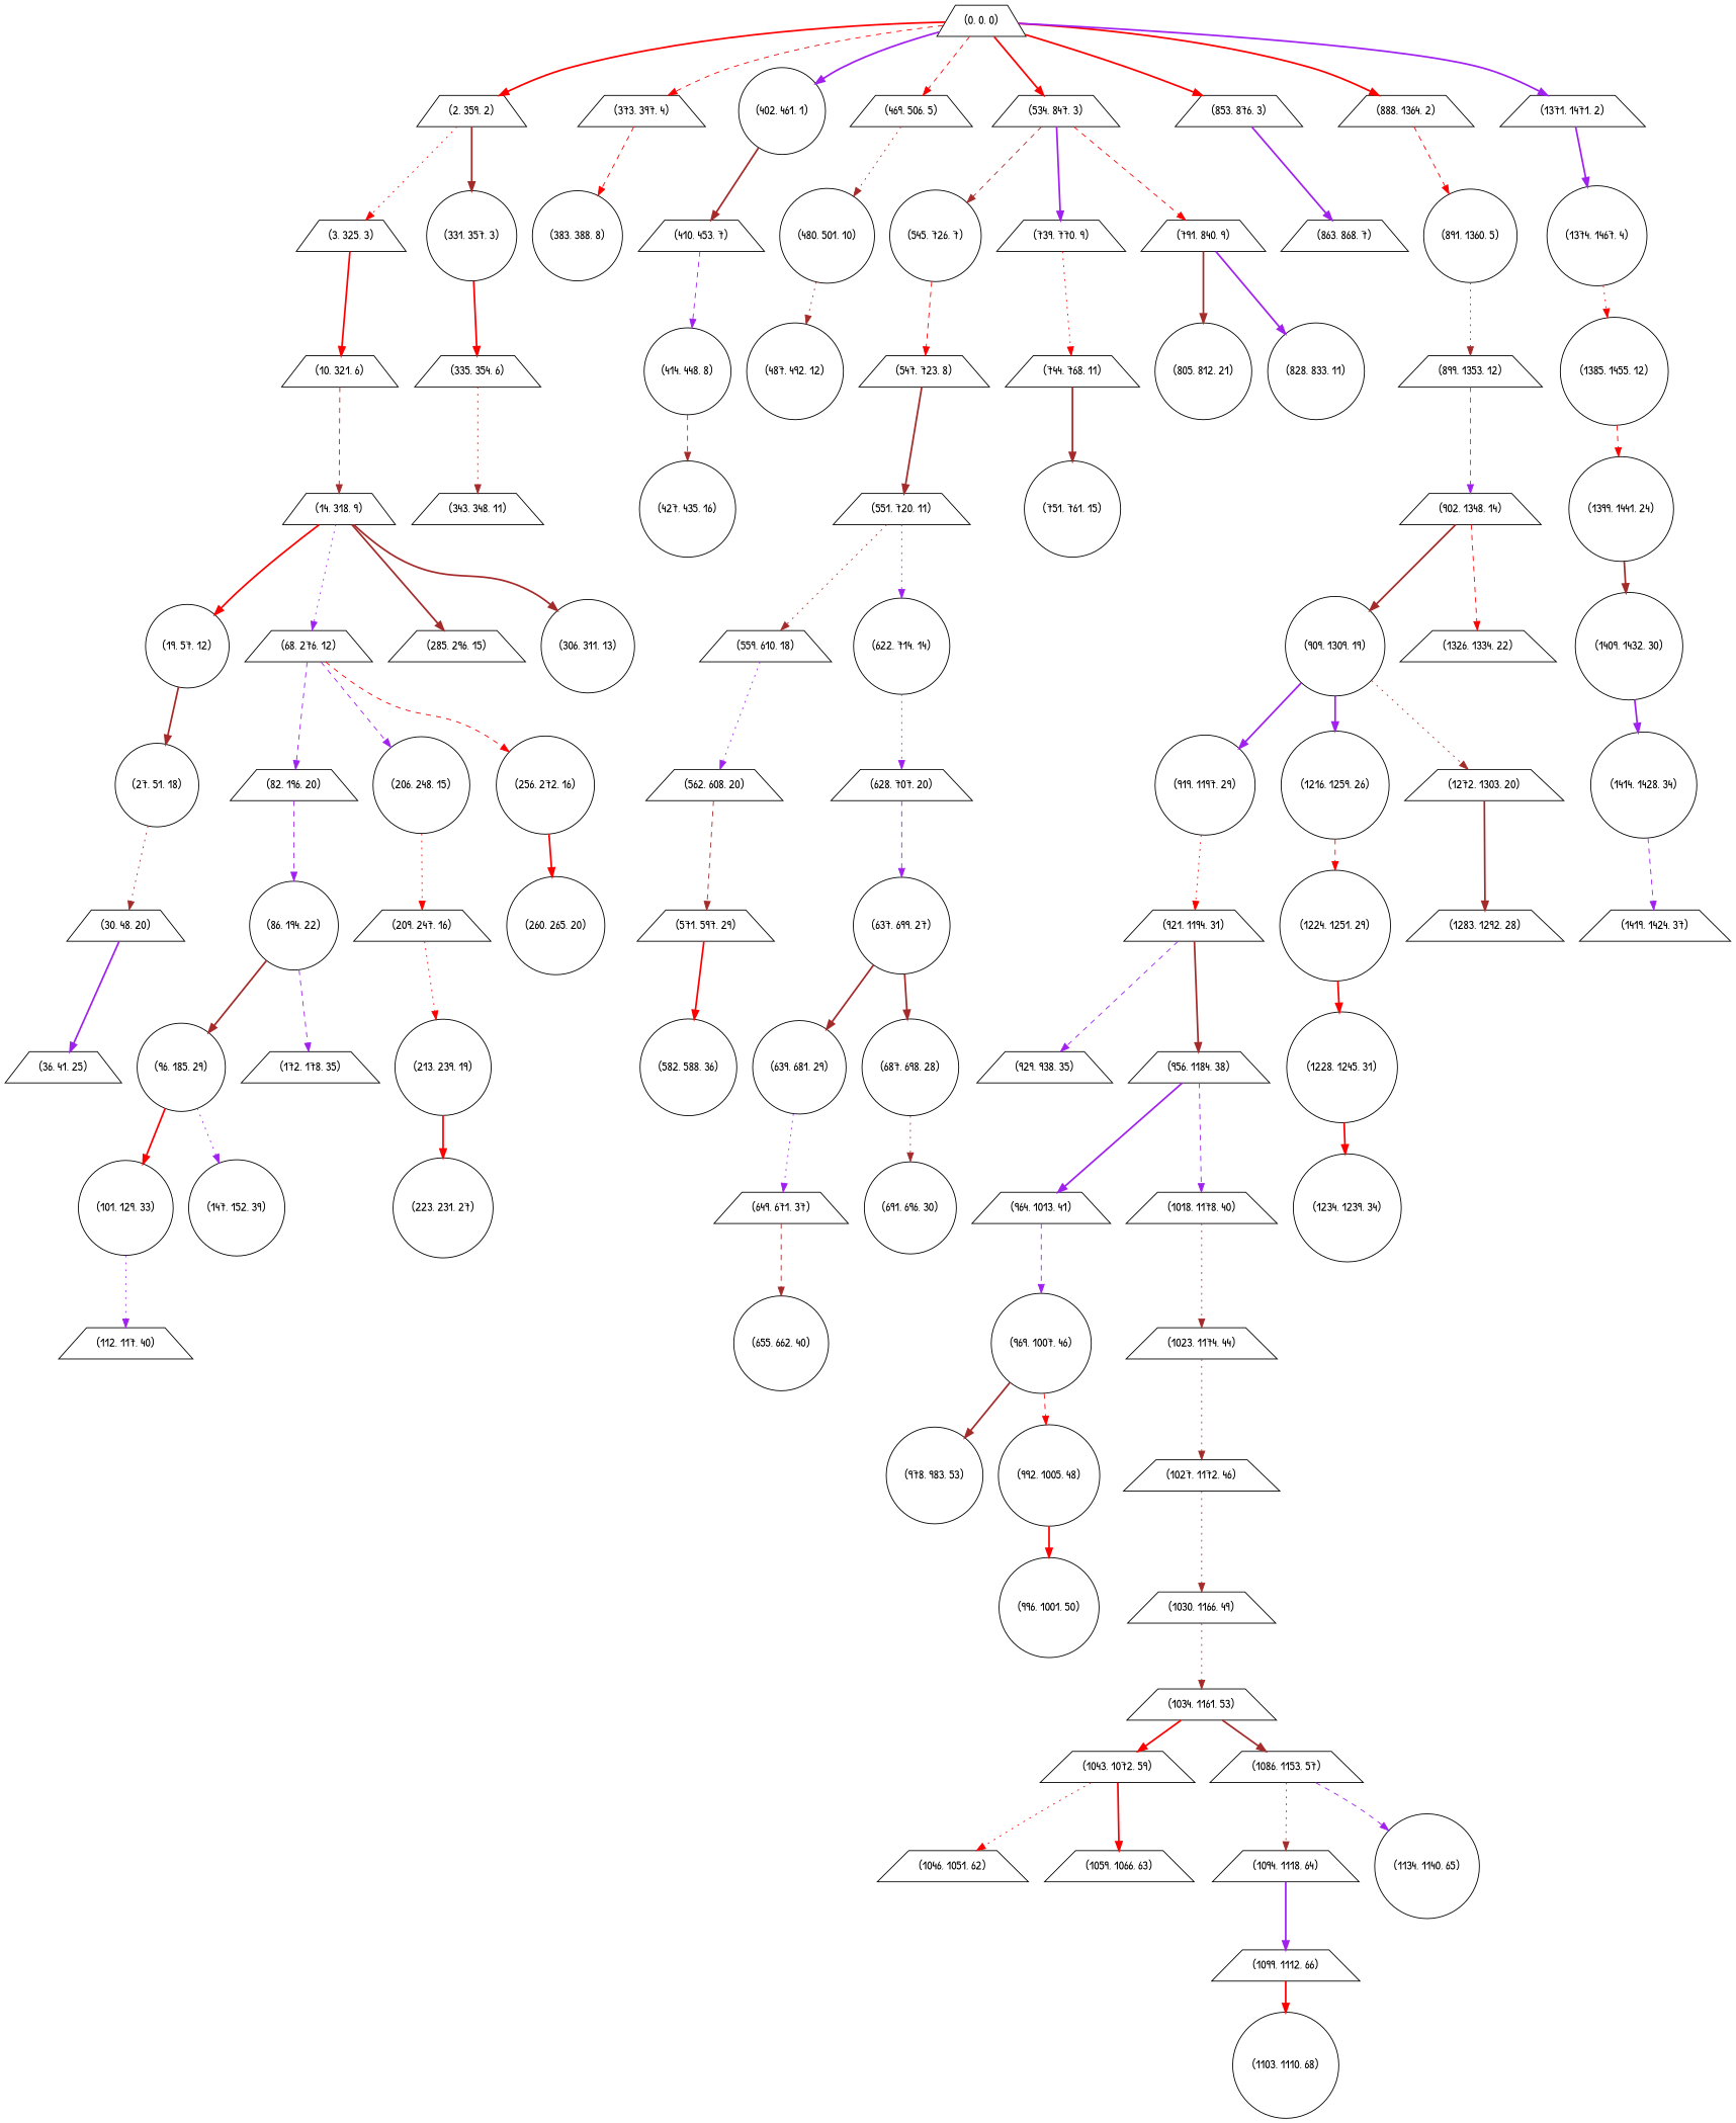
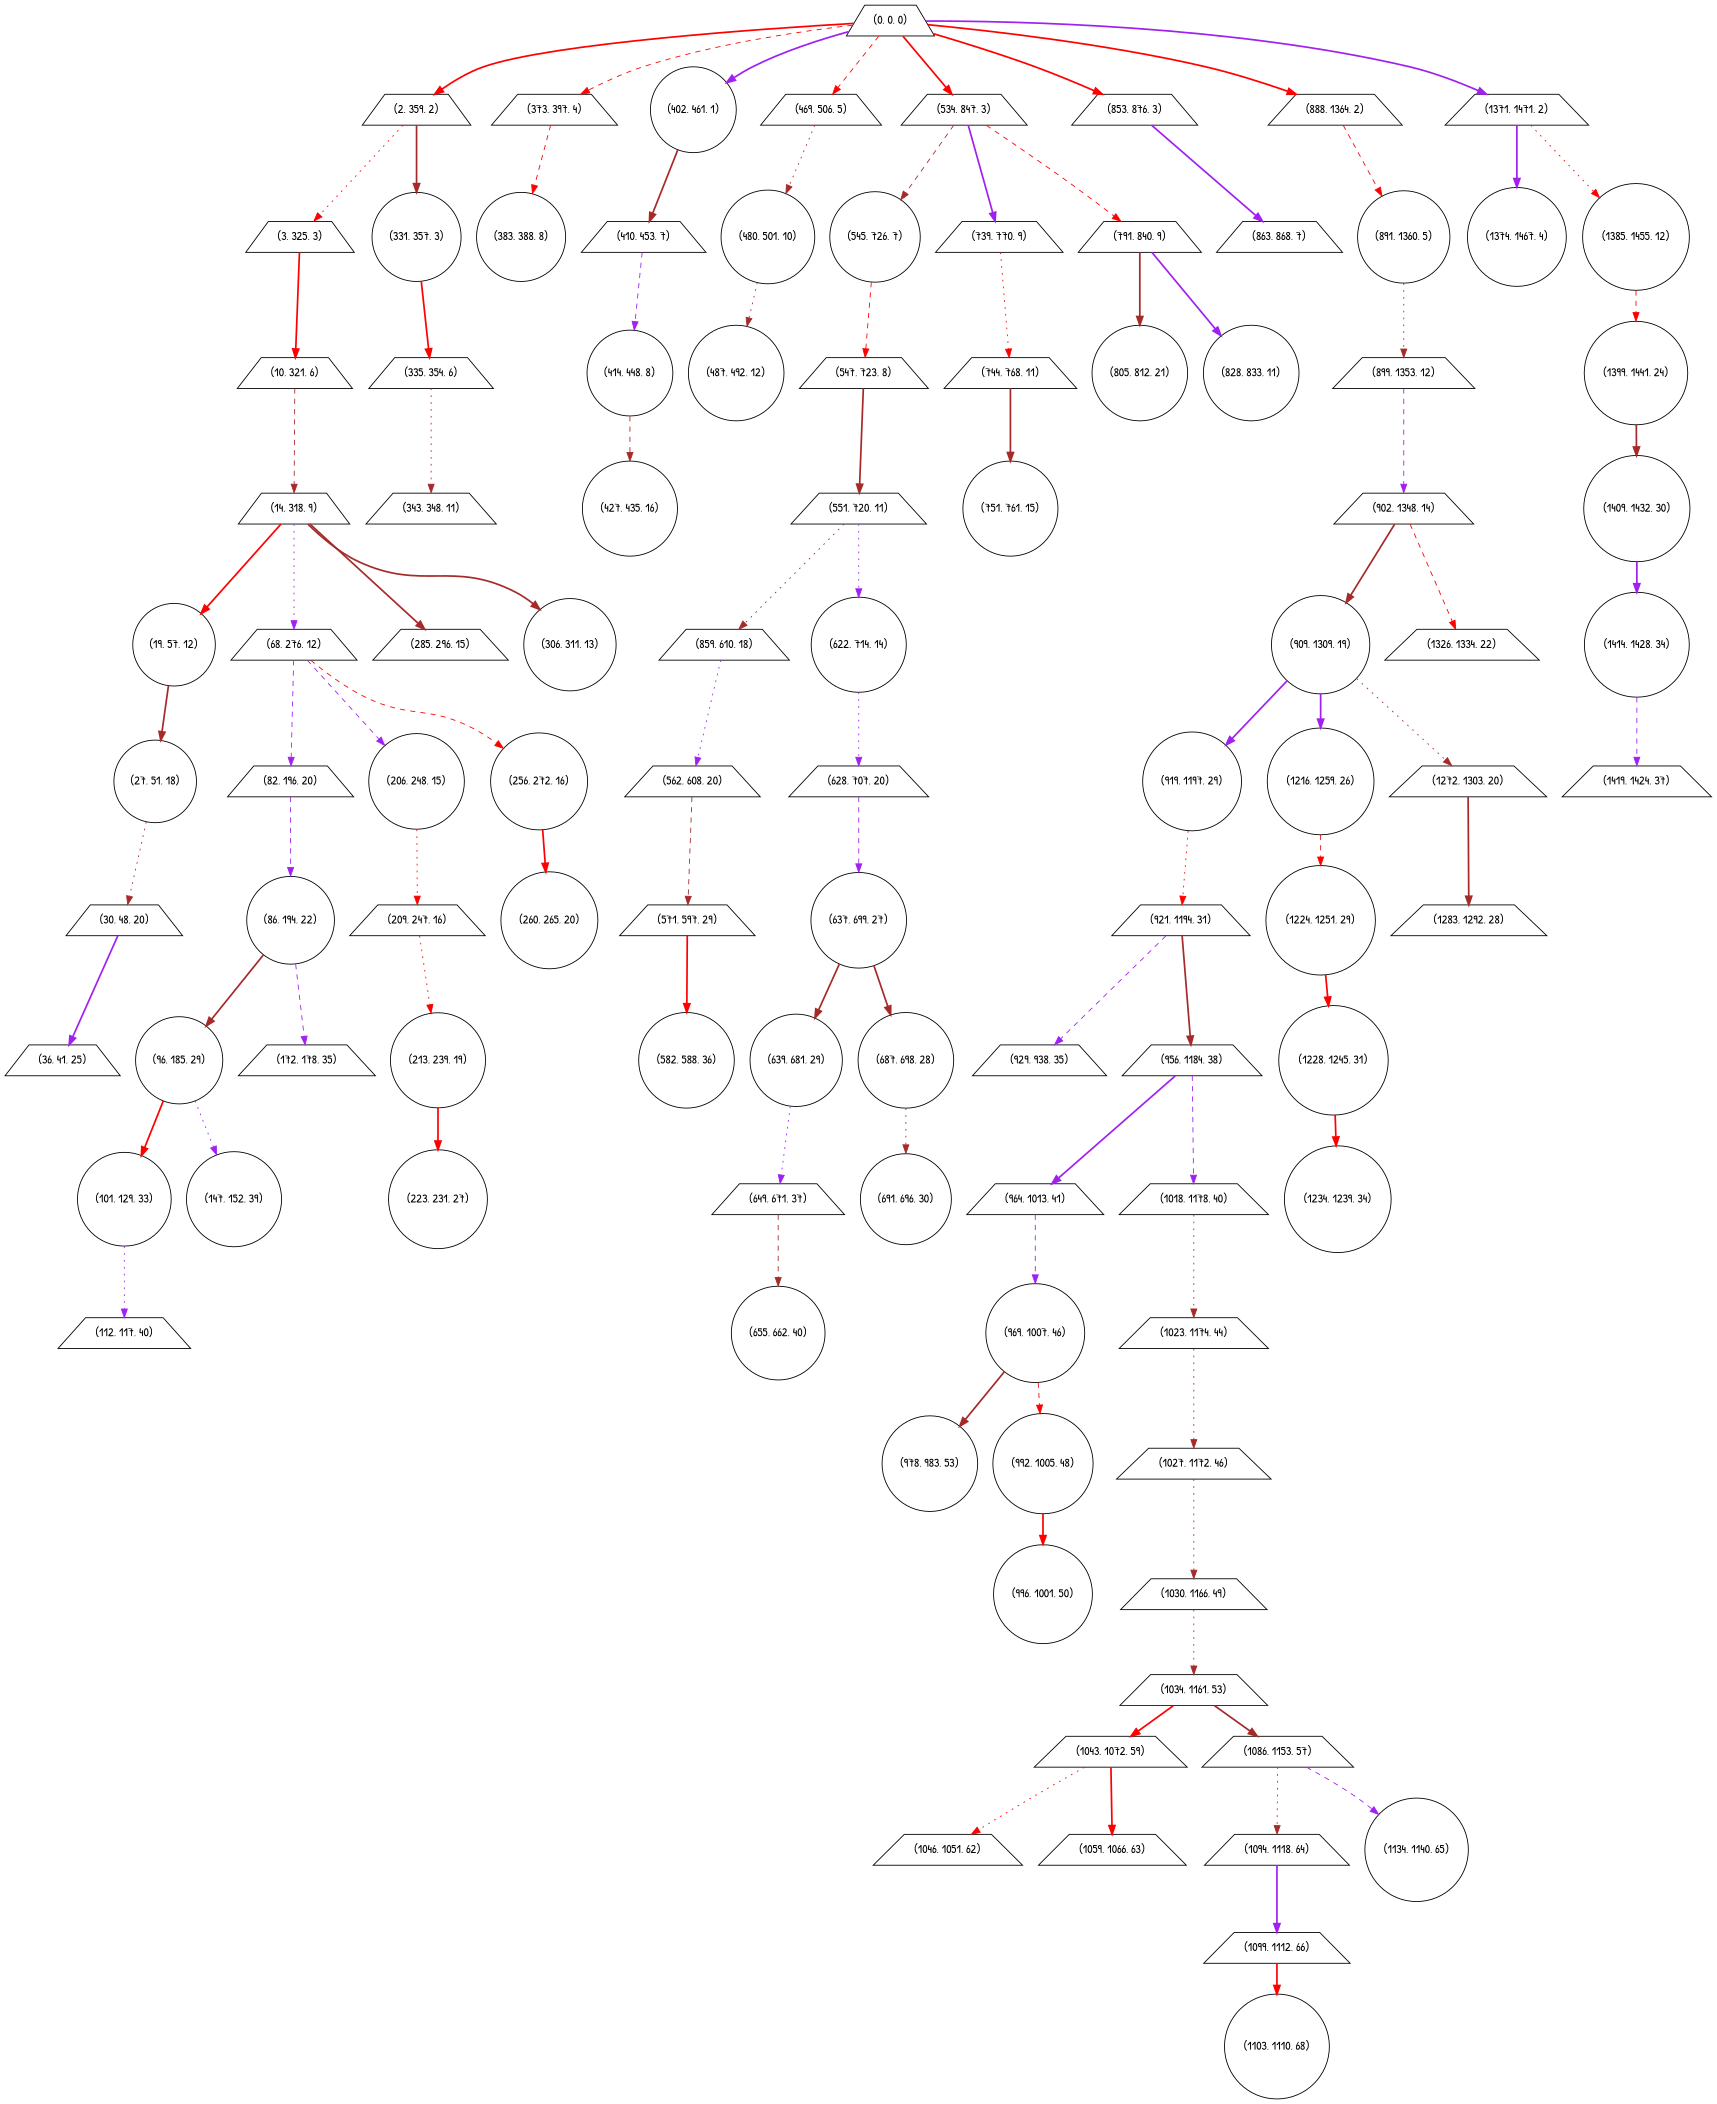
  digraph {
    fontname="Patrick Hand"
    node [fontname="Patrick Hand" shape=trapezium]
    edge [color=red fontname="Patrick Hand" style=bold]
    "(0, 0, 0)"
    "(2, 359, 2)"
    "(373, 397, 4)"
    "(402, 461, 1)" [shape=circle]
    "(469, 506, 5)"
    "(534, 847, 3)"
    "(853, 876, 3)"
    "(888, 1364, 2)"
    "(1371, 1471, 2)"
    "(3, 325, 3)"
    "(331, 357, 3)" [shape=circle]
    "(383, 388, 8)" [shape=circle]
    "(410, 453, 7)"
    "(480, 501, 10)" [shape=circle]
    "(545, 726, 7)" [shape=circle]
    "(739, 770, 9)"
    "(791, 840, 9)"
    "(863, 868, 7)"
    "(891, 1360, 5)" [shape=circle]
    "(1374, 1467, 4)" [shape=circle]
    "(10, 321, 6)"
    "(335, 354, 6)"
    "(14, 318, 9)"
    "(19, 57, 12)" [shape=circle]
    "(68, 276, 12)"
    "(285, 296, 15)"
    "(306, 311, 13)" [shape=circle]
    "(27, 51, 18)" [shape=circle]
    "(82, 196, 20)"
    "(206, 248, 15)" [shape=circle]
    "(256, 272, 16)" [shape=circle]
    "(30, 48, 20)"
    "(36, 41, 25)"
    "(86, 194, 22)" [shape=circle]
    "(209, 247, 16)"
    "(260, 265, 20)" [shape=circle]
    "(96, 185, 29)" [shape=circle]
    "(172, 178, 35)"
    "(101, 129, 33)" [shape=circle]
    "(147, 152, 39)" [shape=circle]
    "(112, 117, 40)"
    "(213, 239, 19)" [shape=circle]
    "(223, 231, 27)" [shape=circle]
    "(343, 348, 11)"
    "(414, 448, 8)" [shape=circle]
    "(427, 435, 16)" [shape=circle]
    "(487, 492, 12)" [shape=circle]
    "(547, 723, 8)"
    "(744, 768, 11)"
    "(805, 812, 21)" [shape=circle]
    "(828, 833, 11)" [shape=circle]
    "(551, 720, 11)"
-   "(559, 610, 18)"
+   "(559, 610, 18)" [label="(859, 610, 18)"]
    "(622, 714, 14)" [shape=circle]
    "(562, 608, 20)"
    "(628, 707, 20)"
    "(571, 597, 29)"
    "(582, 588, 36)" [shape=circle]
    "(637, 699, 27)" [shape=circle]
    "(639, 681, 29)" [shape=circle]
    "(687, 698, 28)" [shape=circle]
    "(649, 671, 37)"
    "(691, 696, 30)" [shape=circle]
    "(655, 662, 40)" [shape=circle]
    "(751, 761, 15)" [shape=circle]
    "(899, 1353, 12)"
    "(902, 1348, 14)"
    "(909, 1309, 19)" [shape=circle]
    "(1326, 1334, 22)"
    "(919, 1197, 29)" [shape=circle]
    "(1216, 1259, 26)" [shape=circle]
    "(1272, 1303, 20)"
    "(921, 1194, 31)"
    "(1224, 1251, 29)" [shape=circle]
    "(1283, 1292, 28)"
    "(929, 938, 35)"
    "(956, 1184, 38)"
    "(964, 1013, 41)"
    "(1018, 1178, 40)"
    "(969, 1007, 46)" [shape=circle]
    "(1023, 1174, 44)"
    "(978, 983, 53)" [shape=circle]
    "(992, 1005, 48)" [shape=circle]
    "(996, 1001, 50)" [shape=circle]
    "(1027, 1172, 46)"
    "(1030, 1166, 49)"
    "(1034, 1161, 53)"
    "(1043, 1072, 59)"
    "(1086, 1153, 57)"
    "(1046, 1051, 62)"
    "(1059, 1066, 63)"
    "(1094, 1118, 64)"
    "(1134, 1140, 65)" [shape=circle]
    "(1099, 1112, 66)"
    "(1103, 1110, 68)" [shape=circle]
    "(1228, 1245, 31)" [shape=circle]
    "(1234, 1239, 34)" [shape=circle]
    "(1385, 1455, 12)" [shape=circle]
    "(1399, 1441, 24)" [shape=circle]
    "(1409, 1432, 30)" [shape=circle]
    "(1414, 1428, 34)" [shape=circle]
    "(1419, 1424, 37)"
    "(0, 0, 0)" -> "(2, 359, 2)"
    "(0, 0, 0)" -> "(373, 397, 4)" [style=dashed]
    "(0, 0, 0)" -> "(402, 461, 1)" [color=purple]
    "(0, 0, 0)" -> "(469, 506, 5)" [style=dashed]
    "(0, 0, 0)" -> "(534, 847, 3)"
    "(0, 0, 0)" -> "(853, 876, 3)"
    "(0, 0, 0)" -> "(888, 1364, 2)"
    "(0, 0, 0)" -> "(1371, 1471, 2)" [color=purple]
    "(2, 359, 2)" -> "(3, 325, 3)" [style=dotted]
    "(2, 359, 2)" -> "(331, 357, 3)" [color=brown]
    "(373, 397, 4)" -> "(383, 388, 8)" [style=dashed]
    "(402, 461, 1)" -> "(410, 453, 7)" [color=brown]
    "(469, 506, 5)" -> "(480, 501, 10)" [color=brown style=dotted]
    "(534, 847, 3)" -> "(545, 726, 7)" [color=brown style=dashed]
    "(534, 847, 3)" -> "(739, 770, 9)" [color=purple]
    "(534, 847, 3)" -> "(791, 840, 9)" [style=dashed]
    "(853, 876, 3)" -> "(863, 868, 7)" [color=purple]
    "(888, 1364, 2)" -> "(891, 1360, 5)" [style=dashed]
    "(1371, 1471, 2)" -> "(1374, 1467, 4)" [color=purple]
    "(3, 325, 3)" -> "(10, 321, 6)"
    "(331, 357, 3)" -> "(335, 354, 6)"
    "(410, 453, 7)" -> "(414, 448, 8)" [color=purple style=dashed]
    "(480, 501, 10)" -> "(487, 492, 12)" [color=brown style=dotted]
    "(545, 726, 7)" -> "(547, 723, 8)" [style=dashed]
    "(739, 770, 9)" -> "(744, 768, 11)" [style=dotted]
    "(791, 840, 9)" -> "(805, 812, 21)" [color=brown]
    "(791, 840, 9)" -> "(828, 833, 11)" [color=purple]
    "(891, 1360, 5)" -> "(899, 1353, 12)" [color=brown style=dotted]
-   "(1374, 1467, 4)" -> "(1385, 1455, 12)" [style=dotted]
+   "(1371, 1471, 2)" -> "(1385, 1455, 12)" [style=dotted]
    "(10, 321, 6)" -> "(14, 318, 9)" [color=brown style=dashed]
    "(335, 354, 6)" -> "(343, 348, 11)" [color=brown style=dotted]
    "(14, 318, 9)" -> "(19, 57, 12)"
    "(14, 318, 9)" -> "(68, 276, 12)" [color=purple style=dotted]
    "(14, 318, 9)" -> "(285, 296, 15)" [color=brown]
    "(14, 318, 9)" -> "(306, 311, 13)" [color=brown]
    "(19, 57, 12)" -> "(27, 51, 18)" [color=brown]
    "(68, 276, 12)" -> "(82, 196, 20)" [color=purple style=dashed]
    "(68, 276, 12)" -> "(206, 248, 15)" [color=purple style=dashed]
    "(68, 276, 12)" -> "(256, 272, 16)" [style=dashed]
    "(27, 51, 18)" -> "(30, 48, 20)" [color=brown style=dotted]
    "(82, 196, 20)" -> "(86, 194, 22)" [color=purple style=dashed]
    "(206, 248, 15)" -> "(209, 247, 16)" [style=dotted]
    "(256, 272, 16)" -> "(260, 265, 20)"
    "(30, 48, 20)" -> "(36, 41, 25)" [color=purple]
    "(86, 194, 22)" -> "(96, 185, 29)" [color=brown]
    "(86, 194, 22)" -> "(172, 178, 35)" [color=purple style=dashed]
    "(209, 247, 16)" -> "(213, 239, 19)" [style=dotted]
    "(96, 185, 29)" -> "(101, 129, 33)"
    "(96, 185, 29)" -> "(147, 152, 39)" [color=purple style=dotted]
    "(101, 129, 33)" -> "(112, 117, 40)" [color=purple style=dotted]
    "(213, 239, 19)" -> "(223, 231, 27)"
    "(414, 448, 8)" -> "(427, 435, 16)" [color=brown style=dashed]
    "(547, 723, 8)" -> "(551, 720, 11)" [color=brown]
    "(744, 768, 11)" -> "(751, 761, 15)" [color=brown]
    "(551, 720, 11)" -> "(559, 610, 18)" [color=brown style=dotted]
    "(551, 720, 11)" -> "(622, 714, 14)" [color=purple style=dotted]
    "(559, 610, 18)" -> "(562, 608, 20)" [color=purple style=dotted]
    "(622, 714, 14)" -> "(628, 707, 20)" [color=purple style=dotted]
    "(562, 608, 20)" -> "(571, 597, 29)" [color=brown style=dashed]
    "(628, 707, 20)" -> "(637, 699, 27)" [color=purple style=dashed]
    "(571, 597, 29)" -> "(582, 588, 36)"
    "(637, 699, 27)" -> "(639, 681, 29)" [color=brown]
    "(637, 699, 27)" -> "(687, 698, 28)" [color=brown]
    "(639, 681, 29)" -> "(649, 671, 37)" [color=purple style=dotted]
    "(687, 698, 28)" -> "(691, 696, 30)" [color=brown style=dotted]
    "(649, 671, 37)" -> "(655, 662, 40)" [color=brown style=dashed]
    "(899, 1353, 12)" -> "(902, 1348, 14)" [color=purple style=dashed]
    "(902, 1348, 14)" -> "(909, 1309, 19)" [color=brown]
    "(902, 1348, 14)" -> "(1326, 1334, 22)" [style=dashed]
    "(909, 1309, 19)" -> "(919, 1197, 29)" [color=purple]
    "(909, 1309, 19)" -> "(1216, 1259, 26)" [color=purple]
    "(909, 1309, 19)" -> "(1272, 1303, 20)" [color=brown style=dotted]
    "(919, 1197, 29)" -> "(921, 1194, 31)" [style=dotted]
    "(1216, 1259, 26)" -> "(1224, 1251, 29)" [style=dashed]
    "(1272, 1303, 20)" -> "(1283, 1292, 28)" [color=brown]
    "(921, 1194, 31)" -> "(929, 938, 35)" [color=purple style=dashed]
    "(921, 1194, 31)" -> "(956, 1184, 38)" [color=brown]
    "(1224, 1251, 29)" -> "(1228, 1245, 31)"
    "(956, 1184, 38)" -> "(964, 1013, 41)" [color=purple]
    "(956, 1184, 38)" -> "(1018, 1178, 40)" [color=purple style=dashed]
    "(964, 1013, 41)" -> "(969, 1007, 46)" [color=purple style=dashed]
    "(1018, 1178, 40)" -> "(1023, 1174, 44)" [color=brown style=dotted]
    "(969, 1007, 46)" -> "(978, 983, 53)" [color=brown]
    "(969, 1007, 46)" -> "(992, 1005, 48)" [style=dashed]
    "(1023, 1174, 44)" -> "(1027, 1172, 46)" [color=brown style=dotted]
    "(992, 1005, 48)" -> "(996, 1001, 50)"
    "(1027, 1172, 46)" -> "(1030, 1166, 49)" [color=brown style=dotted]
    "(1030, 1166, 49)" -> "(1034, 1161, 53)" [color=brown style=dotted]
    "(1034, 1161, 53)" -> "(1043, 1072, 59)"
    "(1034, 1161, 53)" -> "(1086, 1153, 57)" [color=brown]
    "(1043, 1072, 59)" -> "(1046, 1051, 62)" [style=dotted]
    "(1043, 1072, 59)" -> "(1059, 1066, 63)"
    "(1086, 1153, 57)" -> "(1094, 1118, 64)" [color=brown style=dotted]
    "(1086, 1153, 57)" -> "(1134, 1140, 65)" [color=purple style=dashed]
    "(1094, 1118, 64)" -> "(1099, 1112, 66)" [color=purple]
    "(1099, 1112, 66)" -> "(1103, 1110, 68)"
    "(1228, 1245, 31)" -> "(1234, 1239, 34)"
    "(1385, 1455, 12)" -> "(1399, 1441, 24)" [style=dashed]
    "(1399, 1441, 24)" -> "(1409, 1432, 30)" [color=brown]
    "(1409, 1432, 30)" -> "(1414, 1428, 34)" [color=purple]
    "(1414, 1428, 34)" -> "(1419, 1424, 37)" [color=purple style=dashed]
  }
